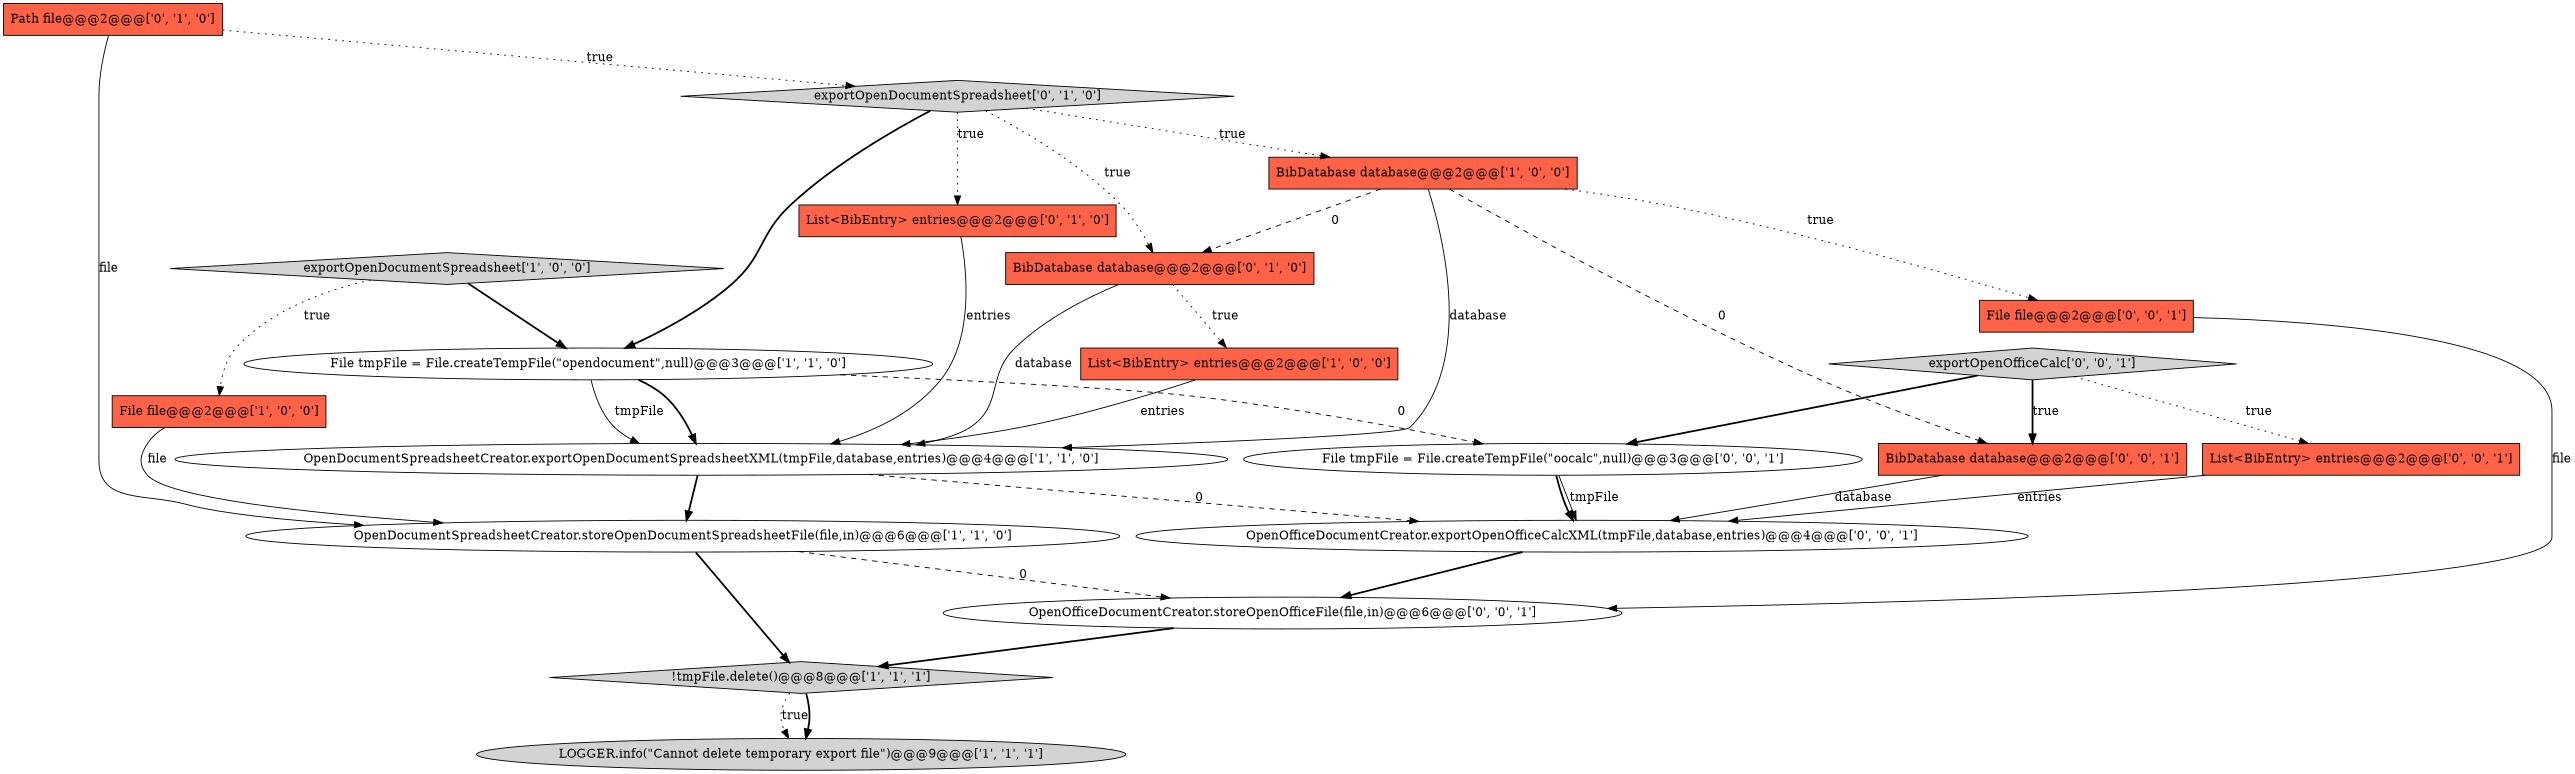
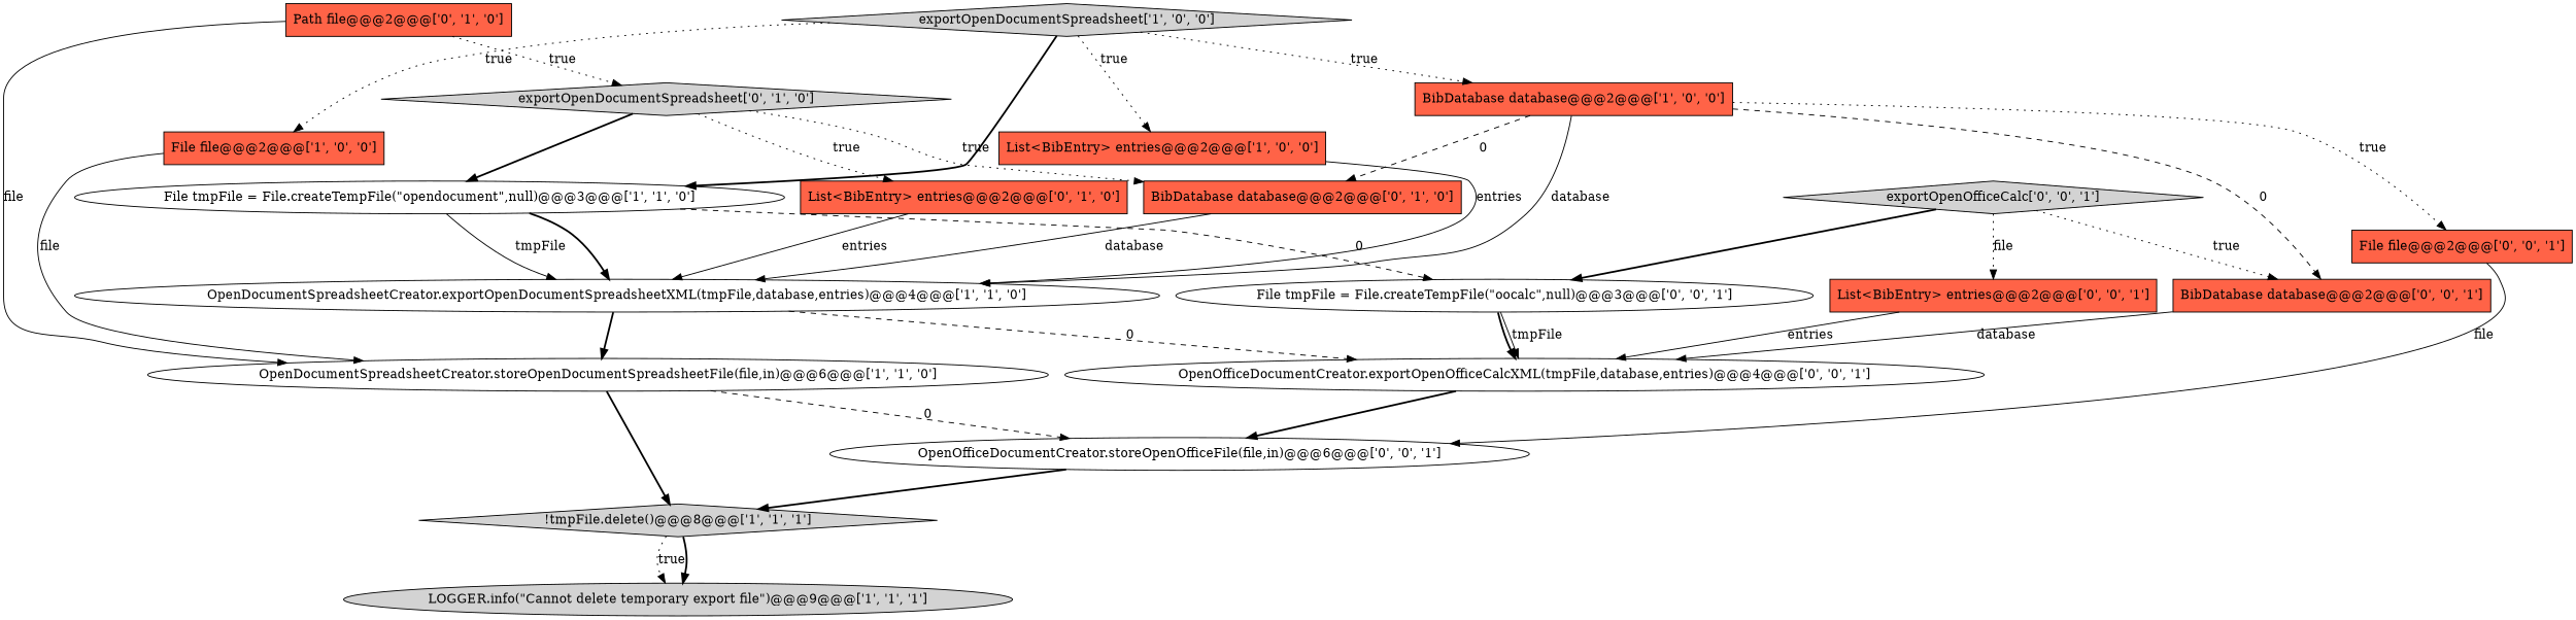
  digraph {
    node [fillcolor=tomato shape=box style=filled]
    edge [style=solid]
    n1 [label="BibDatabase database@@@2@@@['1', '0', '0']"]
    n2 [fillcolor=white label="OpenDocumentSpreadsheetCreator.exportOpenDocumentSpreadsheetXML(tmpFile,database,entries)@@@4@@@['1', '1', '0']" shape=ellipse]
    n3 [label="BibDatabase database@@@2@@@['0', '1', '0']"]
    n4 [label="BibDatabase database@@@2@@@['0', '0', '1']"]
    n5 [label="File file@@@2@@@['0', '0', '1']"]
    n6 [fillcolor=white label="OpenOfficeDocumentCreator.exportOpenOfficeCalcXML(tmpFile,database,entries)@@@4@@@['0', '0', '1']" shape=ellipse]
    n7 [fillcolor=white label="OpenDocumentSpreadsheetCreator.storeOpenDocumentSpreadsheetFile(file,in)@@@6@@@['1', '1', '0']" shape=ellipse]
    n8 [label="List<BibEntry> entries@@@2@@@['0', '1', '0']"]
    n9 [fillcolor=white label="OpenOfficeDocumentCreator.storeOpenOfficeFile(file,in)@@@6@@@['0', '0', '1']" shape=ellipse]
    n10 [fillcolor=lightgray label="!tmpFile.delete()@@@8@@@['1', '1', '1']" shape=diamond]
    n11 [fillcolor=white label="File tmpFile = File.createTempFile(\"oocalc\",null)@@@3@@@['0', '0', '1']" shape=ellipse]
    n12 [fillcolor=white label="File tmpFile = File.createTempFile(\"opendocument\",null)@@@3@@@['1', '1', '0']" shape=ellipse]
    n13 [fillcolor=lightgray label="exportOpenOfficeCalc['0', '0', '1']" shape=diamond]
    n14 [label="List<BibEntry> entries@@@2@@@['0', '0', '1']"]
    n15 [fillcolor=lightgray label="LOGGER.info(\"Cannot delete temporary export file\")@@@9@@@['1', '1', '1']" shape=ellipse]
    n16 [label="Path file@@@2@@@['0', '1', '0']"]
    n17 [fillcolor=lightgray label="exportOpenDocumentSpreadsheet['0', '1', '0']" shape=diamond]
    n18 [label="File file@@@2@@@['1', '0', '0']"]
    n19 [fillcolor=lightgray label="exportOpenDocumentSpreadsheet['1', '0', '0']" shape=diamond]
    n20 [label="List<BibEntry> entries@@@2@@@['1', '0', '0']"]
    n1 -> n2 [label=database]
    n1 -> n3 [label=0 style=dashed]
    n1 -> n4 [label=0 style=dashed]
    n1 -> n5 [label=true style=dotted]
    n2 -> n6 [label=0 style=dashed]
    n2 -> n7 [style=bold]
    n3 -> n2 [label=database]
    n4 -> n6 [label=database]
    n5 -> n9 [label=file]
    n6 -> n9 [style=bold]
    n7 -> n9 [label=0 style=dashed]
    n7 -> n10 [style=bold]
    n8 -> n2 [label=entries]
    n9 -> n10 [style=bold]
    n10 -> n15 [label=true style=dotted]
    n10 -> n15 [style=bold]
    n11 -> n6 [style=bold]
    n11 -> n6 [label=tmpFile]
    n12 -> n2 [label=tmpFile]
    n12 -> n2 [style=bold]
    n12 -> n11 [label=0 style=dashed]
-   n13 -> n4 [label=true style=bold]
+   n13 -> n4 [label=true style=dotted]
    n13 -> n11 [style=bold]
-   n13 -> n14 [label=true style=dotted]
+   n13 -> n14 [label=file style=dotted]
    n14 -> n6 [label=entries]
    n16 -> n7 [label=file]
    n16 -> n17 [label=true style=dotted]
    n17 -> n3 [label=true style=dotted]
    n17 -> n8 [label=true style=dotted]
    n17 -> n12 [style=bold]
    n18 -> n7 [label=file]
-   n17 -> n1 [label=true style=dotted]
+   n19 -> n1 [label=true style=dotted]
    n19 -> n12 [style=bold]
    n19 -> n18 [label=true style=dotted]
-   n3 -> n20 [label=true style=dotted]
+   n19 -> n20 [label=true style=dotted]
    n20 -> n2 [label=entries]
  }
